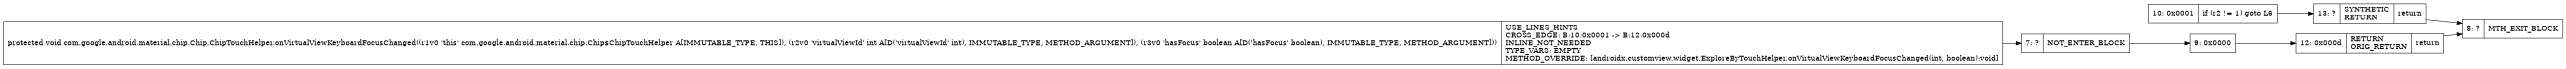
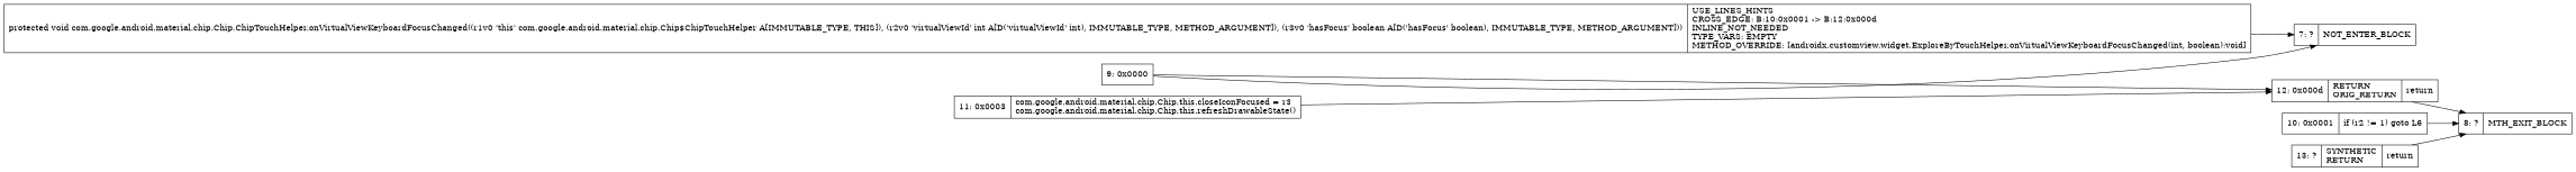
  digraph {
    rankdir=LR
    node [shape=record]
    n1 [label="{7\:\ ?|NOT_ENTER_BLOCK\l}"]
    n2 [label="{9\:\ 0x0000}"]
    n3 [label="{12\:\ 0x000d|RETURN\lORIG_RETURN\l|return\l}"]
    n4 [label="{10\:\ 0x0001|if (r2 != 1) goto L6\l}"]
    n5 [label="{13\:\ ?|SYNTHETIC\lRETURN\l|return\l}"]
+   n6 [label="{11\:\ 0x0003|com.google.android.material.chip.Chip.this.closeIconFocused = r3\lcom.google.android.material.chip.Chip.this.refreshDrawableState()\l}"]
    n7 [label="{8\:\ ?|MTH_EXIT_BLOCK\l}"]
    n8 [label="{protected void com.google.android.material.chip.Chip.ChipTouchHelper.onVirtualViewKeyboardFocusChanged((r1v0 'this' com.google.android.material.chip.Chip$ChipTouchHelper A[IMMUTABLE_TYPE, THIS]), (r2v0 'virtualViewId' int A[D('virtualViewId' int), IMMUTABLE_TYPE, METHOD_ARGUMENT]), (r3v0 'hasFocus' boolean A[D('hasFocus' boolean), IMMUTABLE_TYPE, METHOD_ARGUMENT]))  | USE_LINES_HINTS\lCROSS_EDGE: B:10:0x0001 \-\> B:12:0x000d\lINLINE_NOT_NEEDED\lTYPE_VARS: EMPTY\lMETHOD_OVERRIDE: [androidx.customview.widget.ExploreByTouchHelper.onVirtualViewKeyboardFocusChanged(int, boolean):void]\l}"]
-   n1 -> n2
+   n2 -> n1
    n2 -> n3
    n3 -> n7
-   n4 -> n5
+   n4 -> n7
    n5 -> n7
+   n6 -> n3
    n8 -> n1
  }
